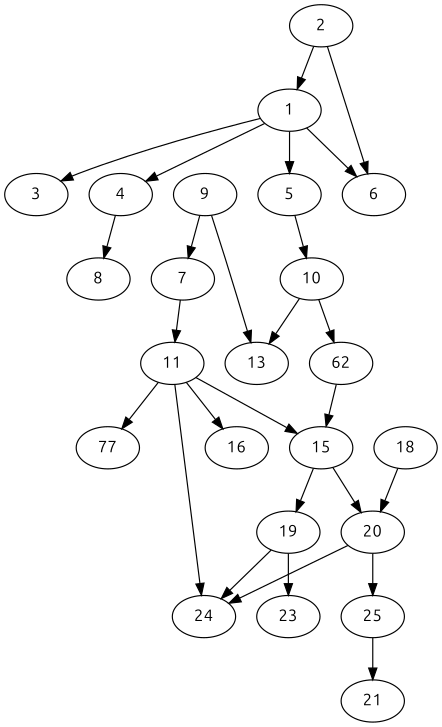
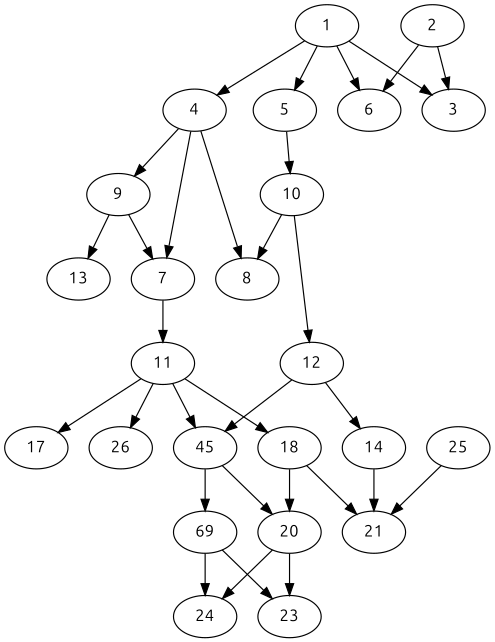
  digraph {
    fontname=Ubuntu
    node [alpha=0.18 fontname=Ubuntu]
    edge [fontname=Ubuntu]
    1 [alpha=0.05 expect_size=32873472]
    3 [alpha=0.06 expect_size=19338240]
    4 [alpha=0.11 expect_size=24537088]
    5 [alpha=0.05 expect_size=27742208]
    6 [expect_size=14340096]
    7 [alpha=0.04 expect_size=44579840]
    8 [alpha=0.04 expect_size=17153024]
    9 [expect_size=27232256]
    10 [alpha=0.10 expect_size=46544896]
    11 [alpha=0.07 expect_size=45353984]
    13 [alpha=0.02 expect_size=32302080]
-   12 [alpha=0.11 expect_size=9655296 label=62]
+   12 [alpha=0.11 expect_size=9655296]
    2 [alpha=0.10 expect_size=14131200]
-   15 [alpha=0.19 expect_size=26574848]
-   16 [expect_size=38356992]
-   17 [alpha=0.13 expect_size=34107392 label=77]
+   15 [alpha=0.19 expect_size=26574848 label=45]
+   16 [expect_size=38356992 label=26]
+   17 [alpha=0.13 expect_size=34107392]
    18 [alpha=0.16 expect_size=43128832]
-   19 [alpha=0.14 expect_size=51658752]
+   14 [alpha=0.13 expect_size=47105024]
+   19 [alpha=0.14 expect_size=51658752 label=69]
    20 [alpha=0.10 expect_size=46931968]
    21 [expect_size=24318976]
    23 [alpha=0.07 expect_size=21075968]
    24 [alpha=0.12 expect_size=26586112]
    25 [alpha=0.07 expect_size=8907776]
    1 -> 3
    1 -> 4
    1 -> 5
    1 -> 6
+   4 -> 7
    4 -> 8
+   4 -> 9
    5 -> 10
    7 -> 11
    9 -> 7
    9 -> 13
-   10 -> 13
+   10 -> 8
    10 -> 12
    11 -> 15
    11 -> 16
    11 -> 17
-   11 -> 24
+   11 -> 18
    12 -> 15
-   2 -> 1
+   12 -> 14
+   2 -> 3
    2 -> 6
    15 -> 19
    15 -> 20
    18 -> 20
+   18 -> 21
+   14 -> 21
    19 -> 23
    19 -> 24
    20 -> 24
-   20 -> 25
+   20 -> 23
    25 -> 21
  }
